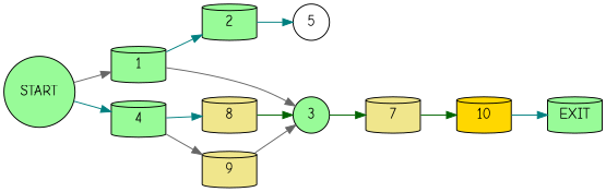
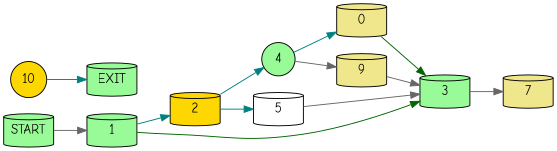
  digraph {
    fontname="Comic Neue"
    rankdir=LR
    node [fillcolor=palegreen fontname="Comic Neue" shape=cylinder style=filled]
    edge [color=gray40 fontname="Comic Neue"]
-   n1 [label=START shape=circle]
+   n1 [label=START]
    1
-   2
-   3 [shape=circle]
+   2 [fillcolor=gold]
+   3
    n5 [label=EXIT]
-   4
-   5 [fillcolor=white shape=circle]
+   4 [shape=circle]
+   5 [fillcolor=white]
    7 [fillcolor=khaki]
-   8 [fillcolor=khaki]
+   8 [fillcolor=khaki label=0]
    9 [fillcolor=khaki]
-   10 [fillcolor=gold]
+   10 [fillcolor=gold shape=circle]
    n1 -> 1
    1 -> 2 [color=teal]
-   1 -> 3
-   n1 -> 4 [color=teal]
+   1 -> 3 [color=darkgreen]
+   2 -> 4 [color=teal]
    2 -> 5 [color=teal]
-   3 -> 7 [color=darkgreen]
+   3 -> 7
    4 -> 8 [color=teal]
    4 -> 9
-   7 -> 10 [color=darkgreen]
+   5 -> 3
    8 -> 3 [color=darkgreen]
    9 -> 3
    10 -> n5 [color=teal]
  }
